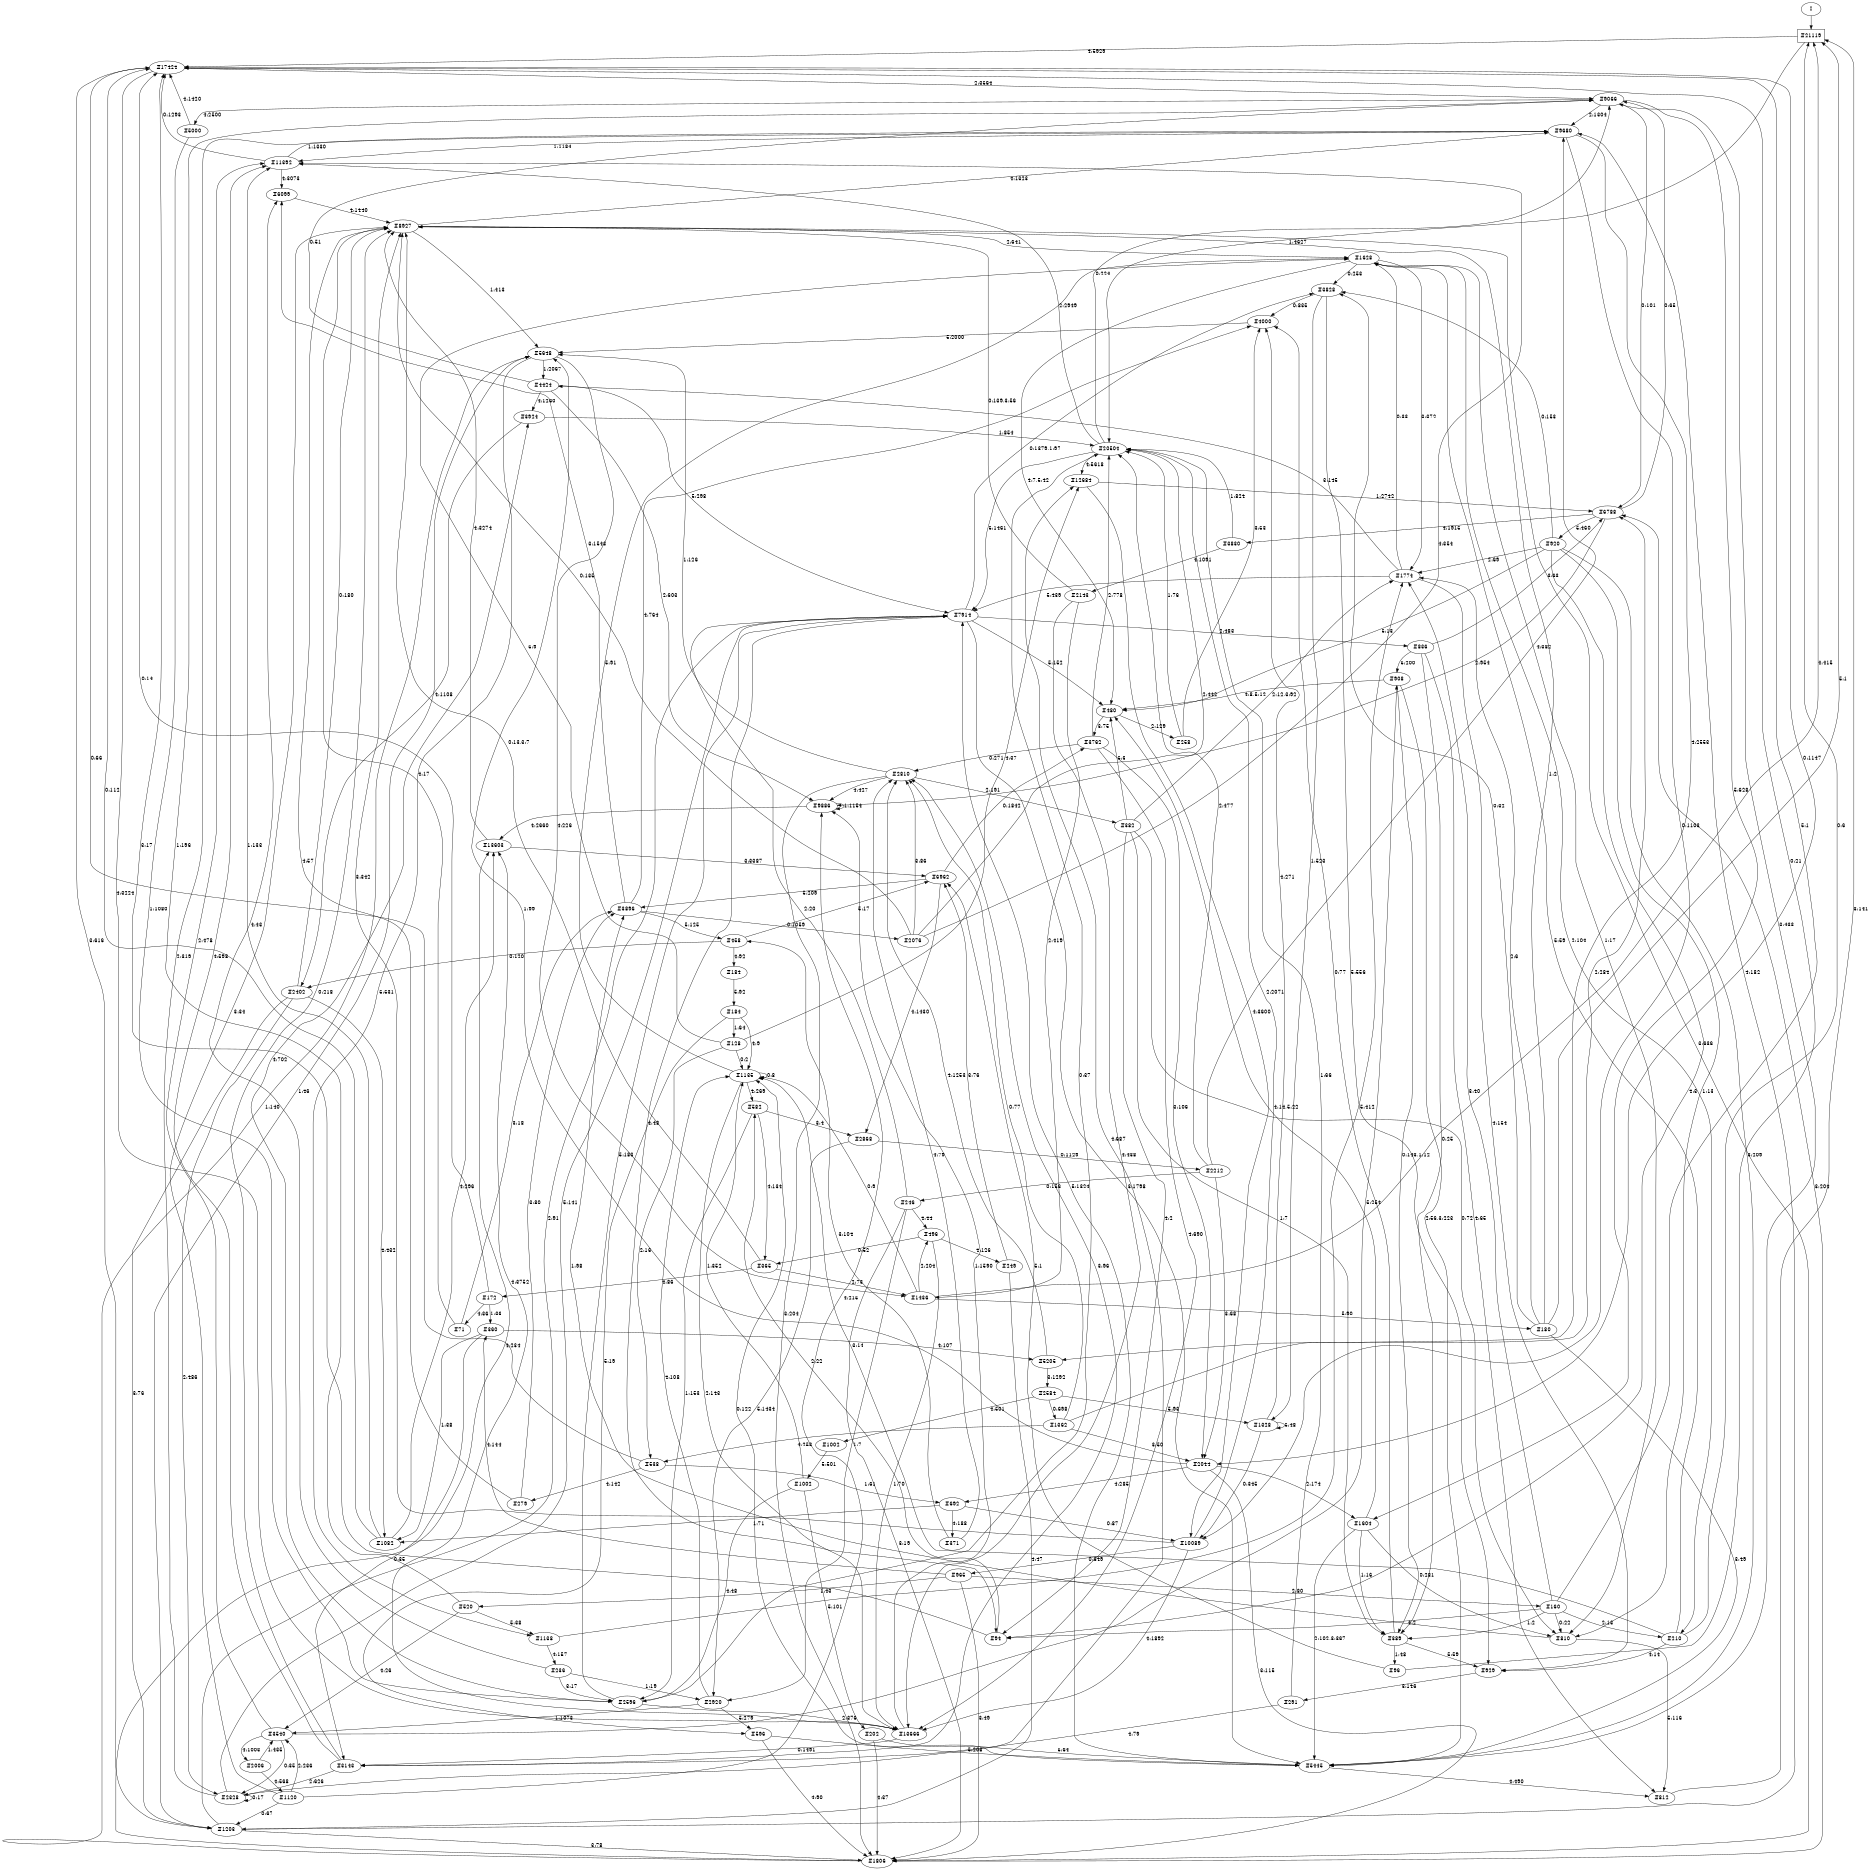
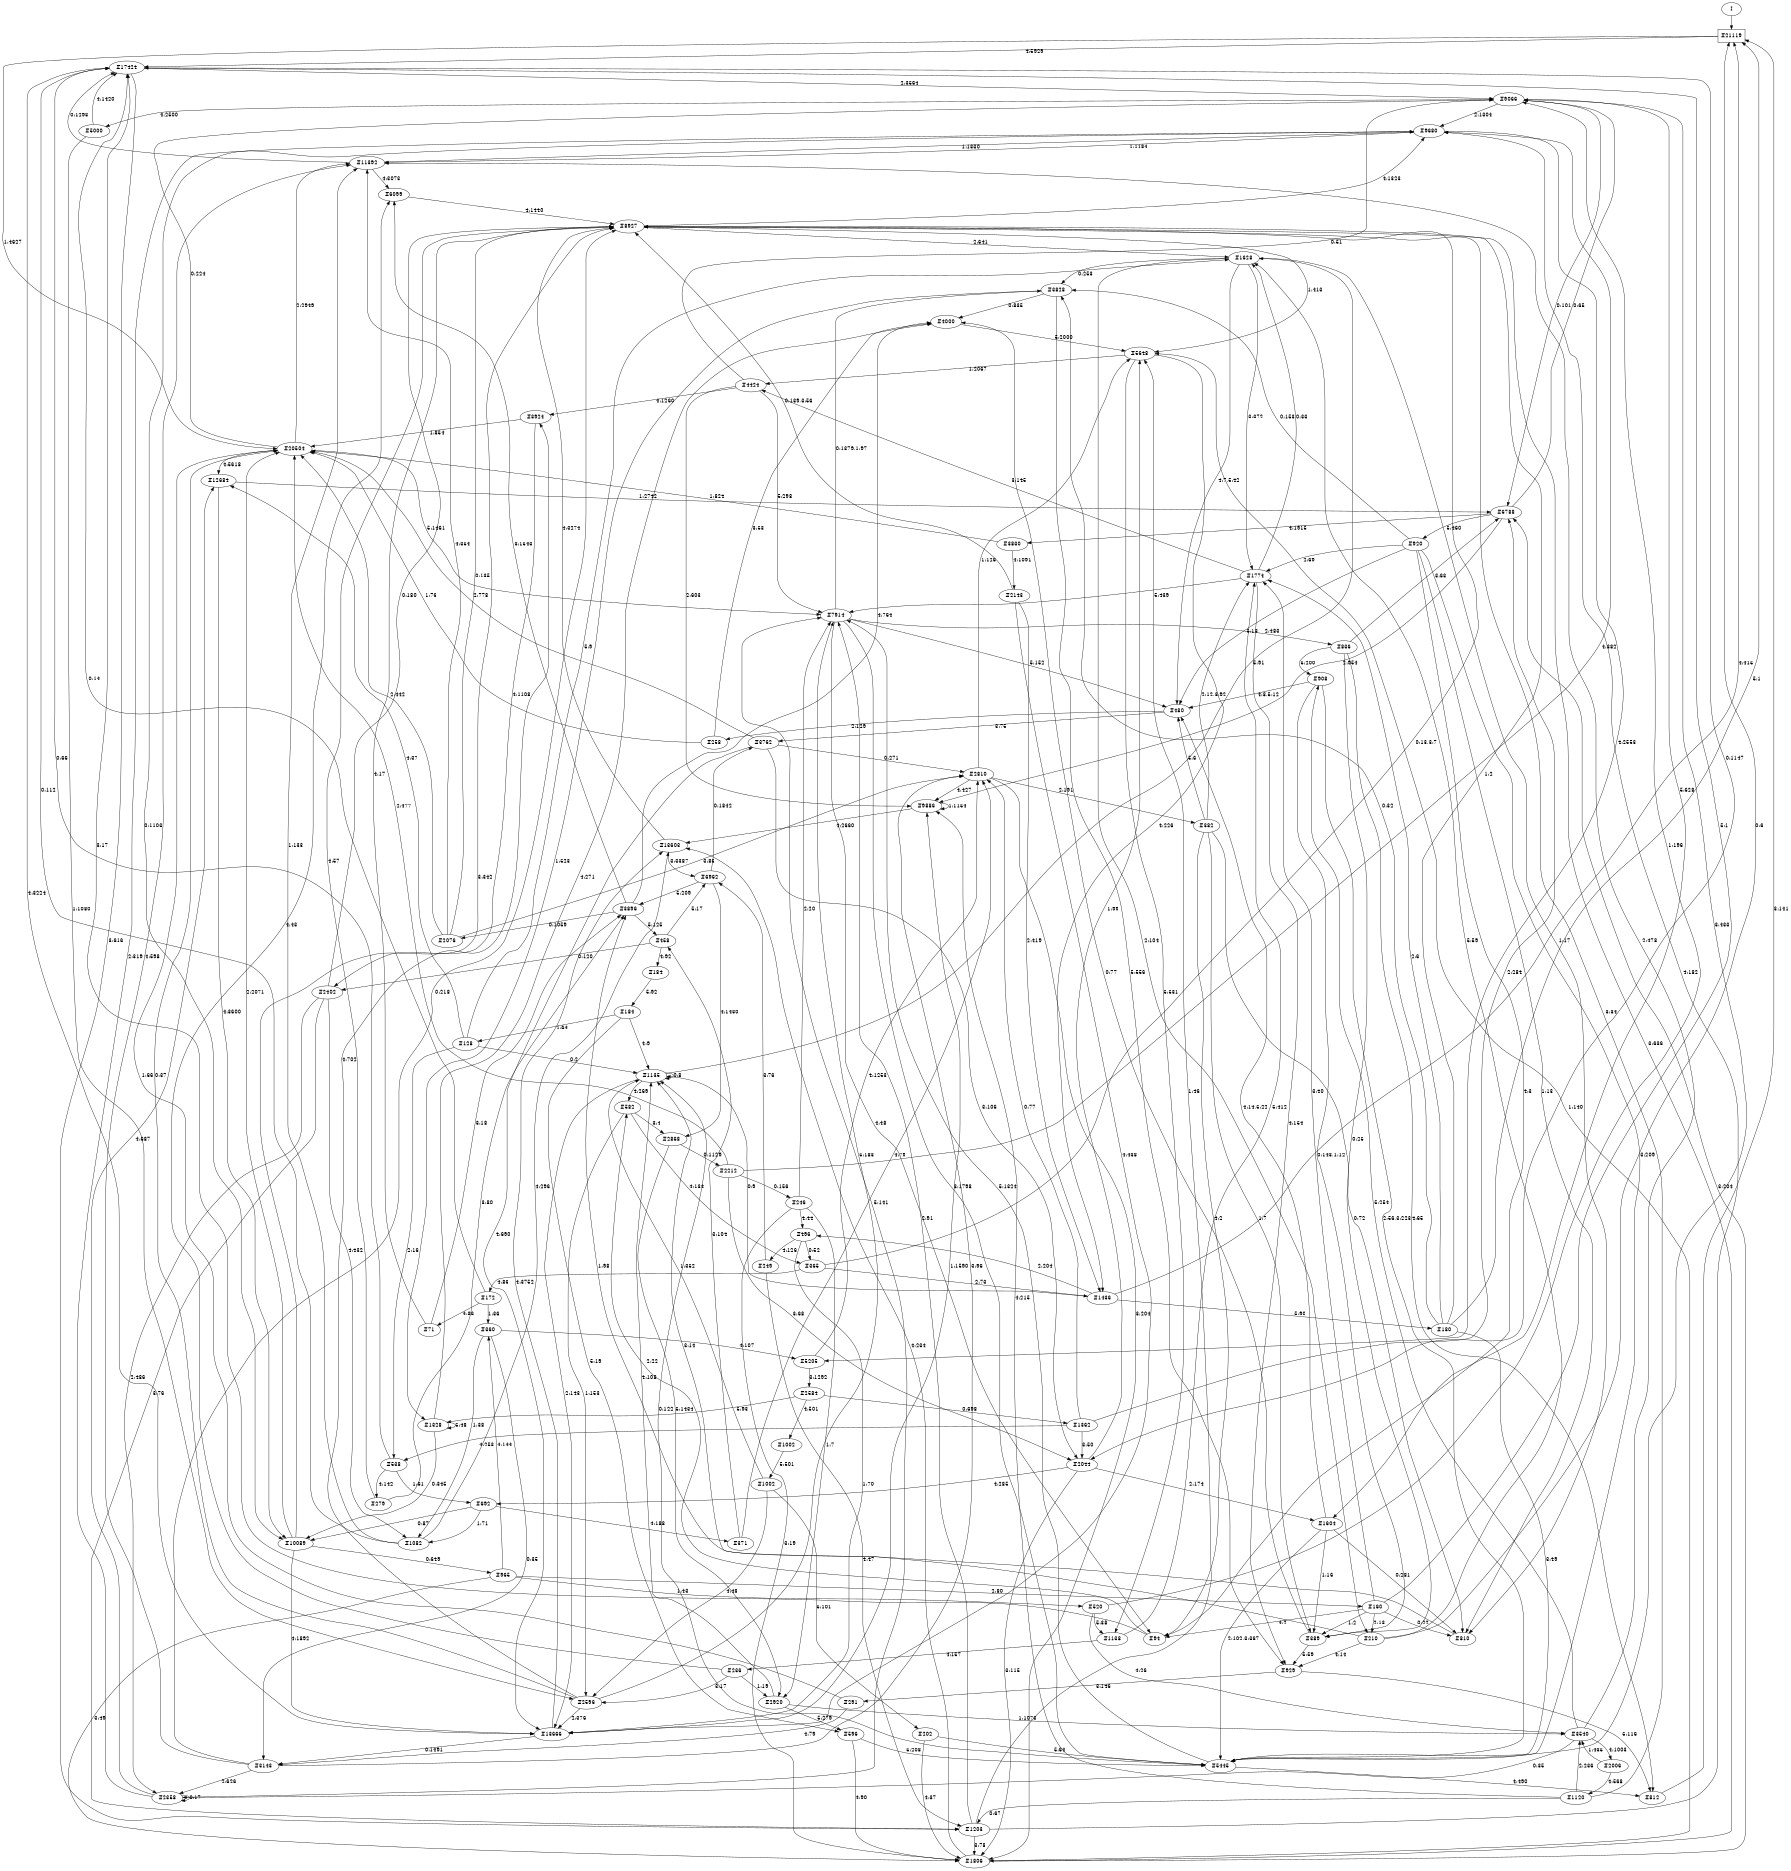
  digraph {
    n1 [label="#21119" shape=box]
    n2 [label="#17424"]
    n3 [label="#20504"]
    n4 [label="#9066"]
    n5 [label="#13666"]
    n6 [label="#2044"]
    n7 [label="#1203"]
    n8 [label="#7914"]
    n9 [label="#11392"]
    n10 [label="#12684"]
    I
    n12 [label="#9680"]
    n13 [label="#6788"]
    n14 [label="#5000"]
    n15 [label="#1604"]
    n16 [label="#9886"]
    n17 [label="#3143"]
    n18 [label="#13603"]
    n19 [label="#5648"]
    n20 [label="#1806"]
    n21 [label="#692"]
    n22 [label="#3828"]
    n23 [label="#480"]
    n24 [label="#5445"]
    n25 [label="#94"]
    n26 [label="#836"]
    n27 [label="#6099"]
    n28 [label="#10089"]
    n29 [label="#5205"]
    n30 [label="#3830"]
    n31 [label="#920"]
    n32 [label="#2596"]
    n33 [label="#810"]
    n34 [label="#389"]
    n35 [label="#8927"]
-   n36 [label="#2328"]
+   n36 [label="#2358"]
    n37 [label="#2810"]
    n38 [label="#6962"]
    n39 [label="#4424"]
    n40 [label="#1138"]
    n41 [label="#1436"]
    n42 [label="#1082"]
    n43 [label="#371"]
    n44 [label="#2212"]
    n45 [label="#246"]
    n46 [label="#1628"]
    n47 [label="#382"]
    n48 [label="#3762"]
    n49 [label="#2868"]
    n50 [label="#3896"]
    n51 [label="#2920"]
    n52 [label="#4000"]
    n53 [label="#458"]
    n54 [label="#2076"]
    n55 [label="#1774"]
    n56 [label="#210"]
    n57 [label="#3924"]
    n58 [label="#236"]
    n59 [label="#1135"]
    n60 [label="#496"]
    n61 [label="#180"]
    n62 [label="#965"]
    n63 [label="#2584"]
    n64 [label="#929"]
    n65 [label="#1328"]
    n66 [label="#258"]
    n67 [label="#812"]
    n68 [label="#291"]
    n69 [label="#582"]
    n70 [label="#365"]
    n71 [label="#908"]
    n72 [label="#2402"]
    n73 [label="#2143"]
    n74 [label="#3540"]
    n75 [label="#596"]
    n76 [label="#184"]
    n77 [label="#2006"]
    n78 [label="#1120"]
    n79 [label="#172"]
    n80 [label="#360"]
    n81 [label="#71"]
-   n82 [label="#96"]
    n83 [label="#520"]
    n84 [label="#249"]
    n85 [label="#160"]
    n86 [label="#1002"]
    n87 [label="#1362"]
    n88 [label="#1002"]
    n89 [label="#538"]
    n90 [label="#202"]
    n91 [label="#279"]
    n92 [label="#184"]
    n93 [label="#128"]
    n1 -> n2 [label="4:5929"]
    n1 -> n3 [label="1:4627"]
    n2 -> n4 [label="2:3564"]
    n2 -> n5 [label="4:3224"]
    n2 -> n6 [label="0:1147"]
    n2 -> n7 [label="3:616"]
    n3 -> n4 [label="0:224"]
    n3 -> n8 [label="5:1461"]
    n3 -> n9 [label="2:2949"]
    n3 -> n10 [label="4:5618"]
    n4 -> n12 [label="2:1304"]
    n4 -> n13 [label="0:101"]
    n4 -> n14 [label="4:2500"]
    n4 -> n15 [label="5:628"]
    n5 -> n16 [label="1:1590"]
    n5 -> n17 [label="0:1491"]
    n5 -> n18 [label="4:3752"]
    n6 -> n15 [label="2:174"]
    n6 -> n19 [label="1:99"]
    n6 -> n20 [label="3:115"]
    n6 -> n21 [label="4:285"]
    n7 -> n8 [label="2:91"]
    n7 -> n12 [label="4:182"]
    n7 -> n19 [label="1:46"]
    n7 -> n20 [label="3:78"]
    n8 -> n22 [label="0:1379,1:97"]
    n8 -> n23 [label="5:152"]
    n8 -> n24 [label="3:1798"]
    n8 -> n25 [label="4:48"]
    n8 -> n26 [label="2:483"]
    n9 -> n2 [label="0:1293"]
    n9 -> n12 [label="1:1330"]
    n9 -> n27 [label="4:3073"]
    n10 -> n13 [label="1:2742"]
    n10 -> n28 [label="4:3600"]
    I -> n1
    n12 -> n9 [label="1:1184"]
    n12 -> n28 [label="0:1103"]
    n12 -> n29 [label="4:2553"]
    n13 -> n4 [label="0:65"]
    n13 -> n16 [label="2:954"]
    n13 -> n30 [label="4:1915"]
    n13 -> n31 [label="5:460"]
    n14 -> n2 [label="4:1420"]
    n14 -> n32 [label="1:1080"]
    n15 -> n23 [label="4:14,5:22"]
    n15 -> n24 [label="2:102,3:367"]
    n15 -> n33 [label="0:281"]
    n15 -> n34 [label="1:16"]
    n16 -> n16 [label="1:1154"]
    n16 -> n18 [label="4:2660"]
    n17 -> n9 [label="4:598"]
    n17 -> n35 [label="0:218"]
    n17 -> n36 [label="2:626"]
    n17 -> n37 [label="3:96"]
    n18 -> n35 [label="4:3274"]
    n18 -> n38 [label="3:3387"]
    n19 -> n39 [label="1:2067"]
    n19 -> n40 [label="5:531"]
    n19 -> n41 [label="4:226"]
    n20 -> n13 [label="3:204"]
    n20 -> n18 [label="4:234"]
    n20 -> n19 [label="1:140"]
    n21 -> n28 [label="0:87"]
    n21 -> n42 [label="1:71"]
    n21 -> n43 [label="4:188"]
    n22 -> n52 [label="0:835"]
    n22 -> n64 [label="5:556"]
    n22 -> n65 [label="1:523"]
    n23 -> n48 [label="3:75"]
    n23 -> n66 [label="2:129"]
    n24 -> n4 [label="3:433"]
    n24 -> n8 [label="5:1324"]
    n24 -> n59 [label="0:122"]
    n24 -> n67 [label="4:490"]
    n25 -> n2 [label="3:17"]
    n25 -> n69 [label="2:22"]
    n26 -> n13 [label="3:63"]
    n26 -> n34 [label="0:25"]
    n26 -> n67 [label="4:65"]
    n26 -> n71 [label="5:200"]
    n27 -> n35 [label="4:1440"]
    n28 -> n3 [label="2:2071"]
    n28 -> n5 [label="4:1892"]
    n28 -> n35 [label="3:342"]
    n28 -> n62 [label="0:649"]
    n29 -> n37 [label="4:1253"]
    n29 -> n63 [label="3:1292"]
    n30 -> n3 [label="1:824"]
    n30 -> n73 [label="4:1091"]
    n31 -> n22 [label="0:153"]
    n31 -> n23 [label="5:13"]
    n31 -> n24 [label="3:209"]
    n31 -> n25 [label="4:3"]
    n31 -> n33 [label="1:13"]
    n31 -> n55 [label="2:69"]
    n32 -> n3 [label="0:37"]
    n32 -> n5 [label="2:376"]
    n32 -> n8 [label="5:183"]
    n32 -> n57 [label="4:702"]
    n33 -> n50 [label="1:98"]
-   n33 -> n67 [label="5:116"]
+   n64 -> n67 [label="5:116"]
    n34 -> n52 [label="0:77"]
    n34 -> n64 [label="5:59"]
-   n34 -> n82 [label="1:48"]
    n35 -> n12 [label="4:1323"]
    n35 -> n19 [label="1:413"]
    n35 -> n20 [label="3:636"]
    n35 -> n46 [label="2:641"]
    n36 -> n8 [label="5:141"]
    n36 -> n10 [label="4:687"]
    n36 -> n12 [label="2:319"]
    n36 -> n36 [label="0:17"]
    n37 -> n16 [label="4:427"]
    n37 -> n19 [label="1:126"]
    n37 -> n20 [label="3:204"]
    n37 -> n47 [label="2:191"]
    n38 -> n48 [label="0:1842"]
    n38 -> n49 [label="4:1430"]
    n38 -> n50 [label="5:209"]
    n39 -> n4 [label="0:51"]
    n39 -> n8 [label="5:298"]
    n39 -> n16 [label="2:603"]
    n39 -> n57 [label="4:1260"]
    n40 -> n55 [label="5:412"]
    n40 -> n58 [label="4:157"]
    n41 -> n1 [label="4:415"]
    n41 -> n59 [label="0:9"]
    n41 -> n60 [label="2:204"]
    n41 -> n61 [label="5:90"]
    n42 -> n2 [label="0:112"]
    n42 -> n9 [label="1:133"]
    n42 -> n18 [label="4:296"]
    n43 -> n37 [label="4:79"]
    n43 -> n53 [label="3:104"]
    n44 -> n3 [label="2:477"]
    n44 -> n6 [label="3:68"]
    n44 -> n12 [label="4:382"]
    n44 -> n45 [label="0:156"]
    n45 -> n8 [label="2:20"]
    n45 -> n20 [label="3:19"]
    n45 -> n51 [label="1:7"]
    n45 -> n60 [label="4:44"]
    n46 -> n22 [label="0:253"]
    n46 -> n23 [label="4:7,5:42"]
    n46 -> n33 [label="1:17"]
    n46 -> n55 [label="3:372"]
    n46 -> n56 [label="2:104"]
    n47 -> n23 [label="5:6"]
    n47 -> n25 [label="4:2"]
    n47 -> n33 [label="0:72"]
    n47 -> n34 [label="1:7"]
    n47 -> n55 [label="2:12,3:92"]
    n48 -> n3 [label="2:778"]
    n48 -> n5 [label="4:690"]
    n48 -> n6 [label="3:106"]
    n48 -> n37 [label="0:271"]
    n49 -> n44 [label="0:1129"]
    n49 -> n51 [label="5:1434"]
    n50 -> n27 [label="3:1543"]
    n50 -> n52 [label="4:764"]
    n50 -> n53 [label="5:125"]
    n50 -> n54 [label="0:1059"]
    n51 -> n59 [label="4:108"]
    n51 -> n74 [label="1:1073"]
    n51 -> n75 [label="5:279"]
    n52 -> n19 [label="5:2000"]
    n53 -> n38 [label="5:17"]
    n53 -> n72 [label="0:120"]
    n53 -> n76 [label="4:92"]
    n54 -> n3 [label="2:442"]
    n54 -> n9 [label="4:354"]
    n54 -> n35 [label="0:135"]
    n54 -> n37 [label="3:86"]
    n55 -> n8 [label="5:439"]
    n55 -> n39 [label="3:145"]
    n55 -> n46 [label="0:33"]
    n55 -> n64 [label="4:154"]
    n56 -> n1 [label="0:6"]
    n56 -> n46 [label="5:59"]
    n56 -> n59 [label="3:14"]
    n56 -> n64 [label="4:14"]
    n57 -> n3 [label="1:854"]
    n57 -> n72 [label="4:1108"]
    n58 -> n27 [label="4:43"]
    n58 -> n32 [label="3:17"]
    n58 -> n51 [label="1:19"]
    n59 -> n5 [label="2:143"]
    n59 -> n46 [label="5:91"]
    n59 -> n59 [label="0:8"]
    n59 -> n69 [label="4:269"]
    n60 -> n5 [label="1:70"]
    n60 -> n70 [label="0:52"]
    n60 -> n84 [label="4:126"]
    n61 -> n1 [label="5:1"]
    n61 -> n22 [label="0:32"]
    n61 -> n24 [label="3:49"]
    n61 -> n35 [label="1:2"]
    n61 -> n55 [label="2:6"]
    n62 -> n20 [label="3:49"]
    n62 -> n80 [label="4:144"]
    n62 -> n83 [label="1:43"]
    n62 -> n85 [label="2:80"]
    n63 -> n65 [label="5:93"]
    n63 -> n86 [label="4:501"]
    n63 -> n87 [label="0:698"]
    n64 -> n68 [label="3:146"]
    n65 -> n28 [label="0:345"]
    n65 -> n52 [label="4:271"]
    n65 -> n65 [label="5:48"]
    n66 -> n3 [label="1:76"]
    n66 -> n52 [label="3:53"]
    n67 -> n1 [label="3:141"]
    n68 -> n3 [label="1:66"]
    n68 -> n17 [label="4:79"]
    n69 -> n32 [label="1:153"]
    n69 -> n49 [label="3:4"]
    n69 -> n70 [label="4:134"]
    n70 -> n35 [label="0:13,3:7"]
    n70 -> n41 [label="2:73"]
    n70 -> n79 [label="4:86"]
    n71 -> n23 [label="4:8,5:12"]
    n71 -> n24 [label="2:56,3:223"]
    n71 -> n34 [label="0:143,1:12"]
    n72 -> n7 [label="3:76"]
    n72 -> n35 [label="0:180"]
    n72 -> n36 [label="2:486"]
    n72 -> n42 [label="4:432"]
    n73 -> n5 [label="4:438"]
    n73 -> n35 [label="0:139,3:56"]
    n73 -> n41 [label="2:419"]
    n74 -> n9 [label="2:478"]
    n74 -> n36 [label="0:35"]
    n74 -> n71 [label="5:254"]
    n74 -> n77 [label="4:1003"]
    n75 -> n20 [label="4:90"]
    n75 -> n24 [label="5:208"]
    n76 -> n92 [label="5:92"]
    n77 -> n74 [label="1:435"]
    n77 -> n78 [label="4:568"]
    n78 -> n7 [label="0:67"]
    n78 -> n16 [label="4:215"]
    n78 -> n35 [label="3:34"]
    n78 -> n74 [label="2:236"]
    n79 -> n2 [label="0:14"]
    n79 -> n80 [label="1:36"]
    n79 -> n81 [label="4:36"]
    n80 -> n17 [label="0:35"]
    n80 -> n29 [label="4:107"]
    n80 -> n42 [label="1:38"]
    n81 -> n35 [label="4:17"]
    n81 -> n50 [label="3:18"]
-   n82 -> n2 [label="0:21"]
-   n82 -> n38 [label="5:1"]
    n83 -> n4 [label="1:196"]
    n83 -> n40 [label="5:38"]
    n83 -> n74 [label="4:26"]
    n84 -> n7 [label="4:47"]
    n84 -> n38 [label="3:76"]
    n85 -> n2 [label="5:1"]
    n85 -> n25 [label="4:2"]
    n85 -> n33 [label="0:22"]
    n85 -> n34 [label="1:2"]
    n85 -> n55 [label="3:40"]
    n85 -> n56 [label="2:13"]
    n86 -> n88 [label="5:501"]
    n87 -> n6 [label="3:50"]
    n87 -> n13 [label="2:284"]
    n87 -> n37 [label="0:77"]
    n87 -> n89 [label="4:253"]
    n88 -> n32 [label="4:48"]
    n88 -> n59 [label="1:352"]
    n88 -> n90 [label="5:101"]
    n89 -> n2 [label="0:66"]
    n89 -> n21 [label="1:61"]
    n89 -> n91 [label="4:142"]
    n90 -> n20 [label="4:37"]
    n90 -> n24 [label="5:64"]
    n91 -> n35 [label="4:57"]
    n91 -> n50 [label="3:80"]
    n92 -> n59 [label="4:9"]
    n92 -> n75 [label="5:19"]
    n92 -> n93 [label="1:64"]
    n93 -> n10 [label="4:37"]
    n93 -> n46 [label="5:9"]
    n93 -> n59 [label="0:2"]
    n93 -> n89 [label="2:16"]
  }
